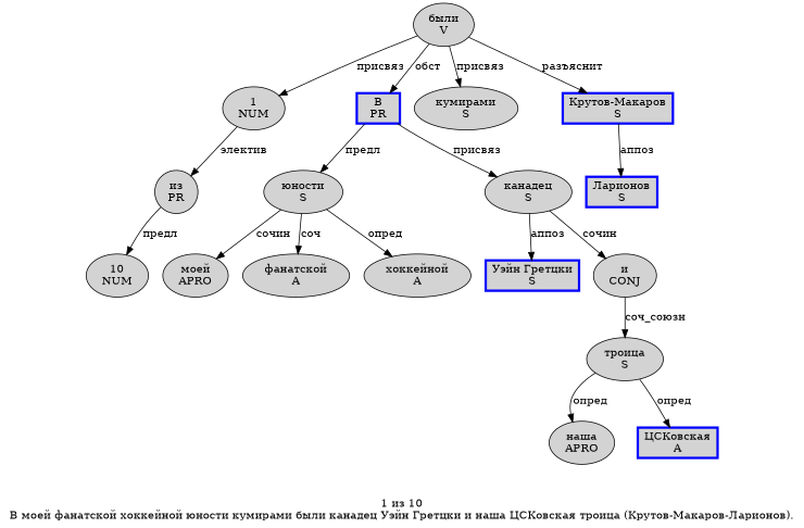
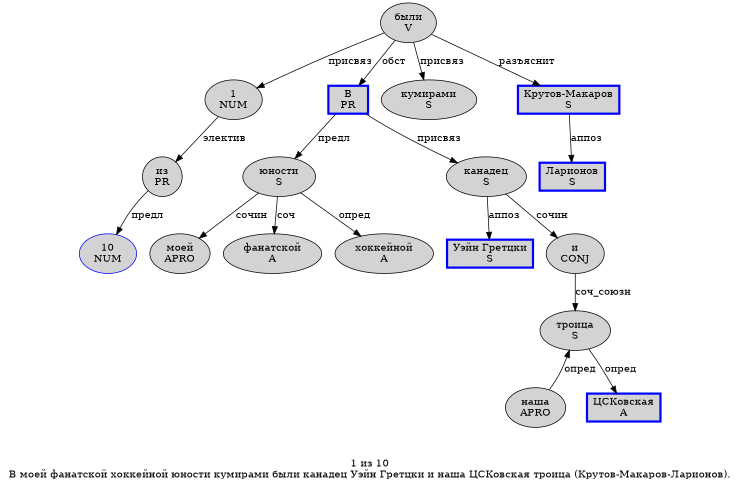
  digraph {
    label="1 из 10\nВ моей фанатской хоккейной юности кумирами были канадец Уэйн Гретцки и наша ЦСКовская троица (Крутов-Макаров-Ларионов)."
    node [fillcolor=lightgray penwidth=1 shape=ellipse style=filled]
    n1 [label="1\nNUM"]
    n2 [label="из\nPR"]
-   n3 [label="10\nNUM"]
+   n3 [label="10\nNUM" color=blue]
    n4 [color=blue label="В\nPR" penwidth=3 shape=box]
    n5 [label="юности\nS"]
    n6 [label="канадец\nS"]
    n7 [label="моей\nAPRO"]
    n8 [label="фанатской\nA"]
    n9 [label="хоккейной\nA"]
    n10 [label="кумирами\nS"]
    n11 [label="были\nV"]
    n12 [color=blue label="Крутов-Макаров\nS" penwidth=3 shape=box]
    n13 [color=blue label="Уэйн Гретцки\nS" penwidth=3 shape=box]
    n14 [label="и\nCONJ"]
    n15 [color=blue label="Ларионов\nS" penwidth=3 shape=box]
    n16 [label="троица\nS"]
    n17 [label="наша\nAPRO"]
    n18 [color=blue label="ЦСКовская\nA" penwidth=3 shape=box]
    n1 -> n2 [label="электив"]
    n2 -> n3 [label="предл"]
    n4 -> n5 [label="предл"]
    n4 -> n6 [label="присвяз"]
    n5 -> n7 [label="сочин"]
    n5 -> n8 [label="соч"]
    n5 -> n9 [label="опред"]
    n6 -> n13 [label="аппоз"]
    n6 -> n14 [label="сочин"]
    n11 -> n1 [label="присвяз"]
    n11 -> n4 [label="обст"]
    n11 -> n10 [label="присвяз"]
    n11 -> n12 [label="разъяснит"]
    n12 -> n15 [label="аппоз"]
    n14 -> n16 [label="соч_союзн"]
-   n16 -> n17 [label="опред"]
+   n17 -> n16 [label="опред"]
    n16 -> n18 [label="опред"]
  }
